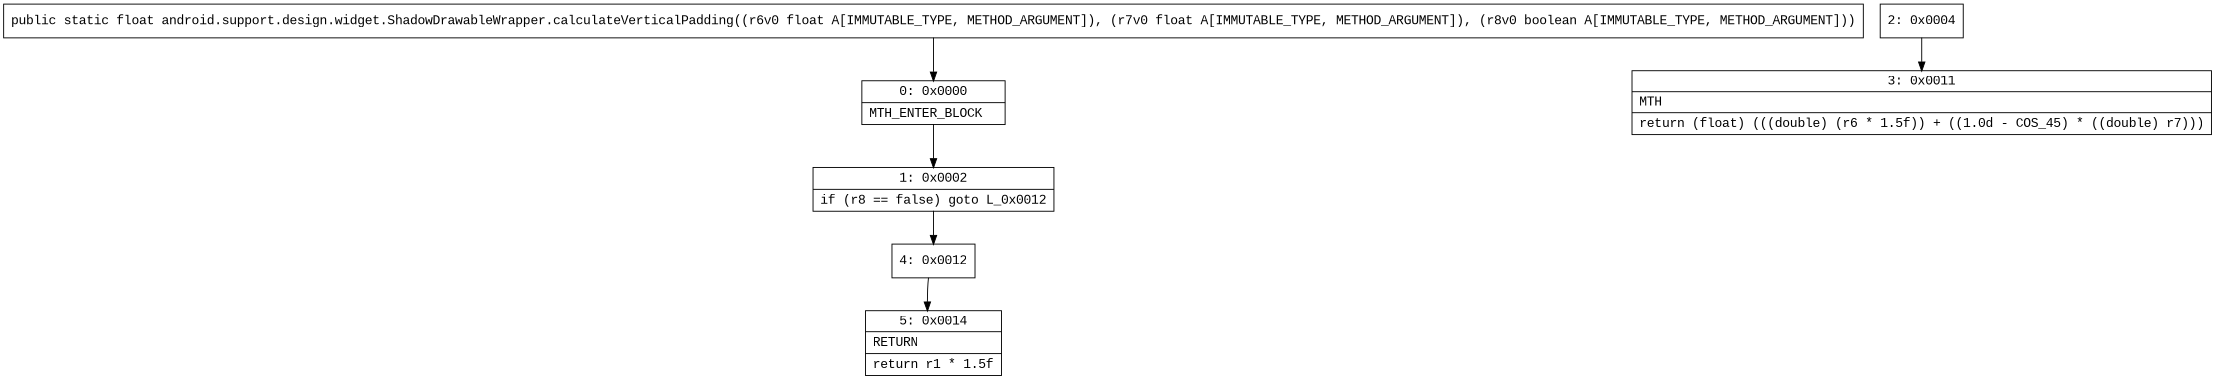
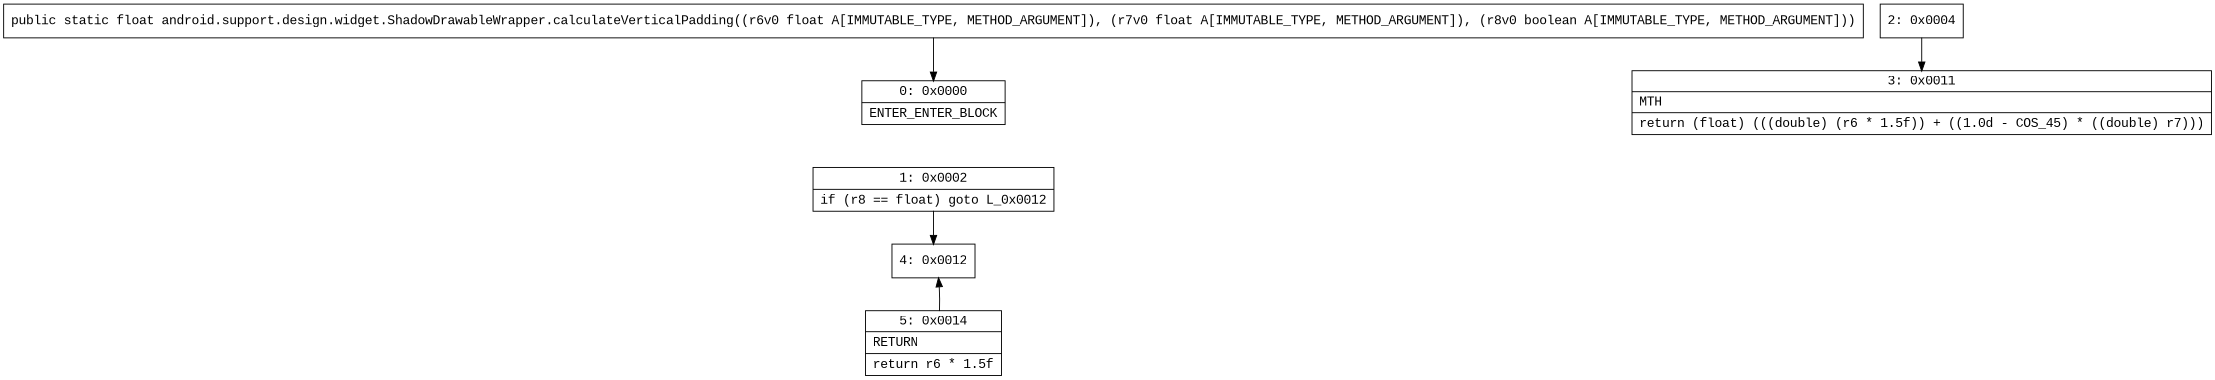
  digraph {
    fontname="Liberation Mono"
    node [fontname="Liberation Mono" shape=record]
    edge [fontname="Liberation Mono"]
-   n1 [label="{0\:\ 0x0000|MTH_ENTER_BLOCK\l}"]
-   n2 [label="{1\:\ 0x0002|if (r8 == false) goto L_0x0012\l}"]
+   n1 [label="{0\:\ 0x0000|ENTER_ENTER_BLOCK\l}"]
+   n2 [label="{1\:\ 0x0002|if (r8 == float) goto L_0x0012\l}"]
    n3 [label="{4\:\ 0x0012}"]
    n4 [label="{2\:\ 0x0004}"]
    n5 [label="{3\:\ 0x0011|MTH\l|return (float) (((double) (r6 * 1.5f)) + ((1.0d \- COS_45) * ((double) r7)))\l}"]
-   n6 [label="{5\:\ 0x0014|RETURN\l|return r1 * 1.5f\l}"]
+   n6 [label="{5\:\ 0x0014|RETURN\l|return r6 * 1.5f\l}"]
    n7 [label="{public static float android.support.design.widget.ShadowDrawableWrapper.calculateVerticalPadding((r6v0 float A[IMMUTABLE_TYPE, METHOD_ARGUMENT]), (r7v0 float A[IMMUTABLE_TYPE, METHOD_ARGUMENT]), (r8v0 boolean A[IMMUTABLE_TYPE, METHOD_ARGUMENT])) }"]
-   n1 -> n2
    n2 -> n3
-   n3 -> n6
+   n6 -> n3
    n4 -> n5
    n7 -> n1
  }
